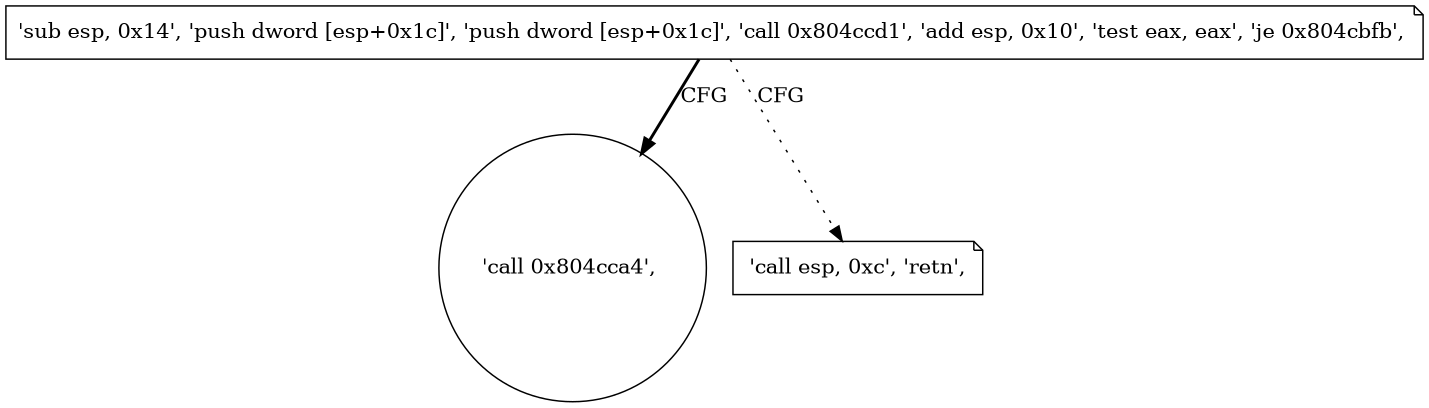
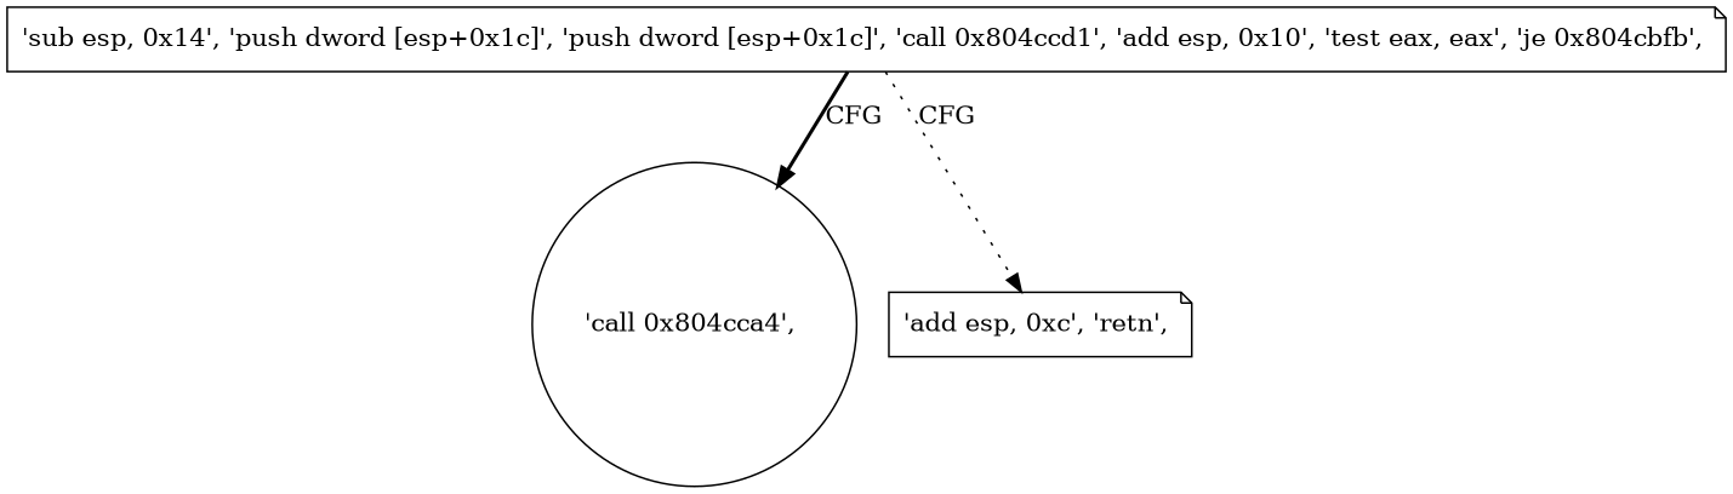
  digraph {
    node [shape=note]
    n1 [label="'sub esp, 0x14', 'push dword [esp+0x1c]', 'push dword [esp+0x1c]', 'call 0x804ccd1', 'add esp, 0x10', 'test eax, eax', 'je 0x804cbfb', "]
    n2 [label="'call 0x804cca4', " shape=circle]
-   n3 [label="'call esp, 0xc', 'retn',"]
+   n3 [label="'add esp, 0xc', 'retn', "]
    n1 -> n2 [label=CFG style=bold]
    n1 -> n3 [label=CFG style=dotted]
  }
